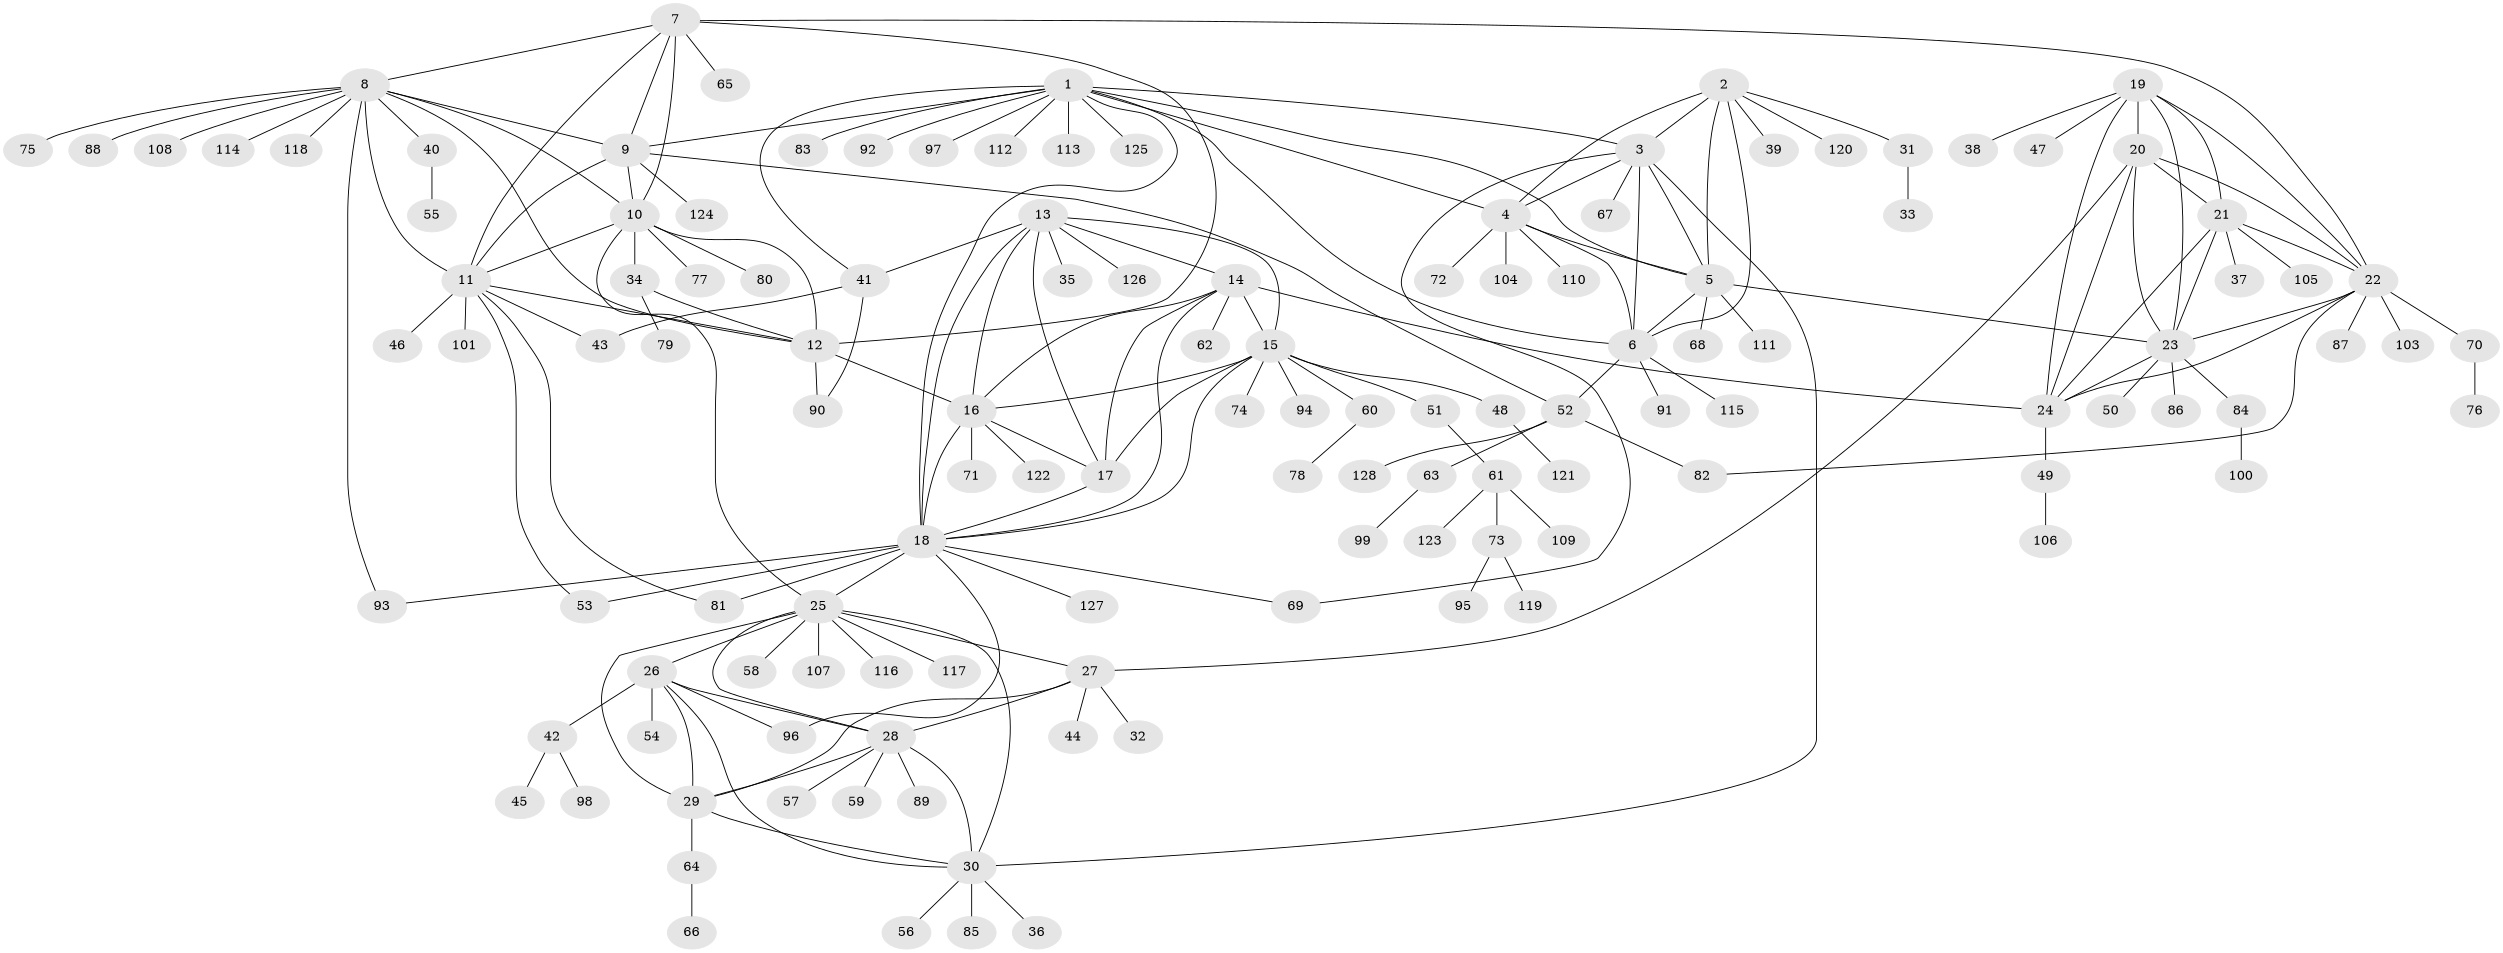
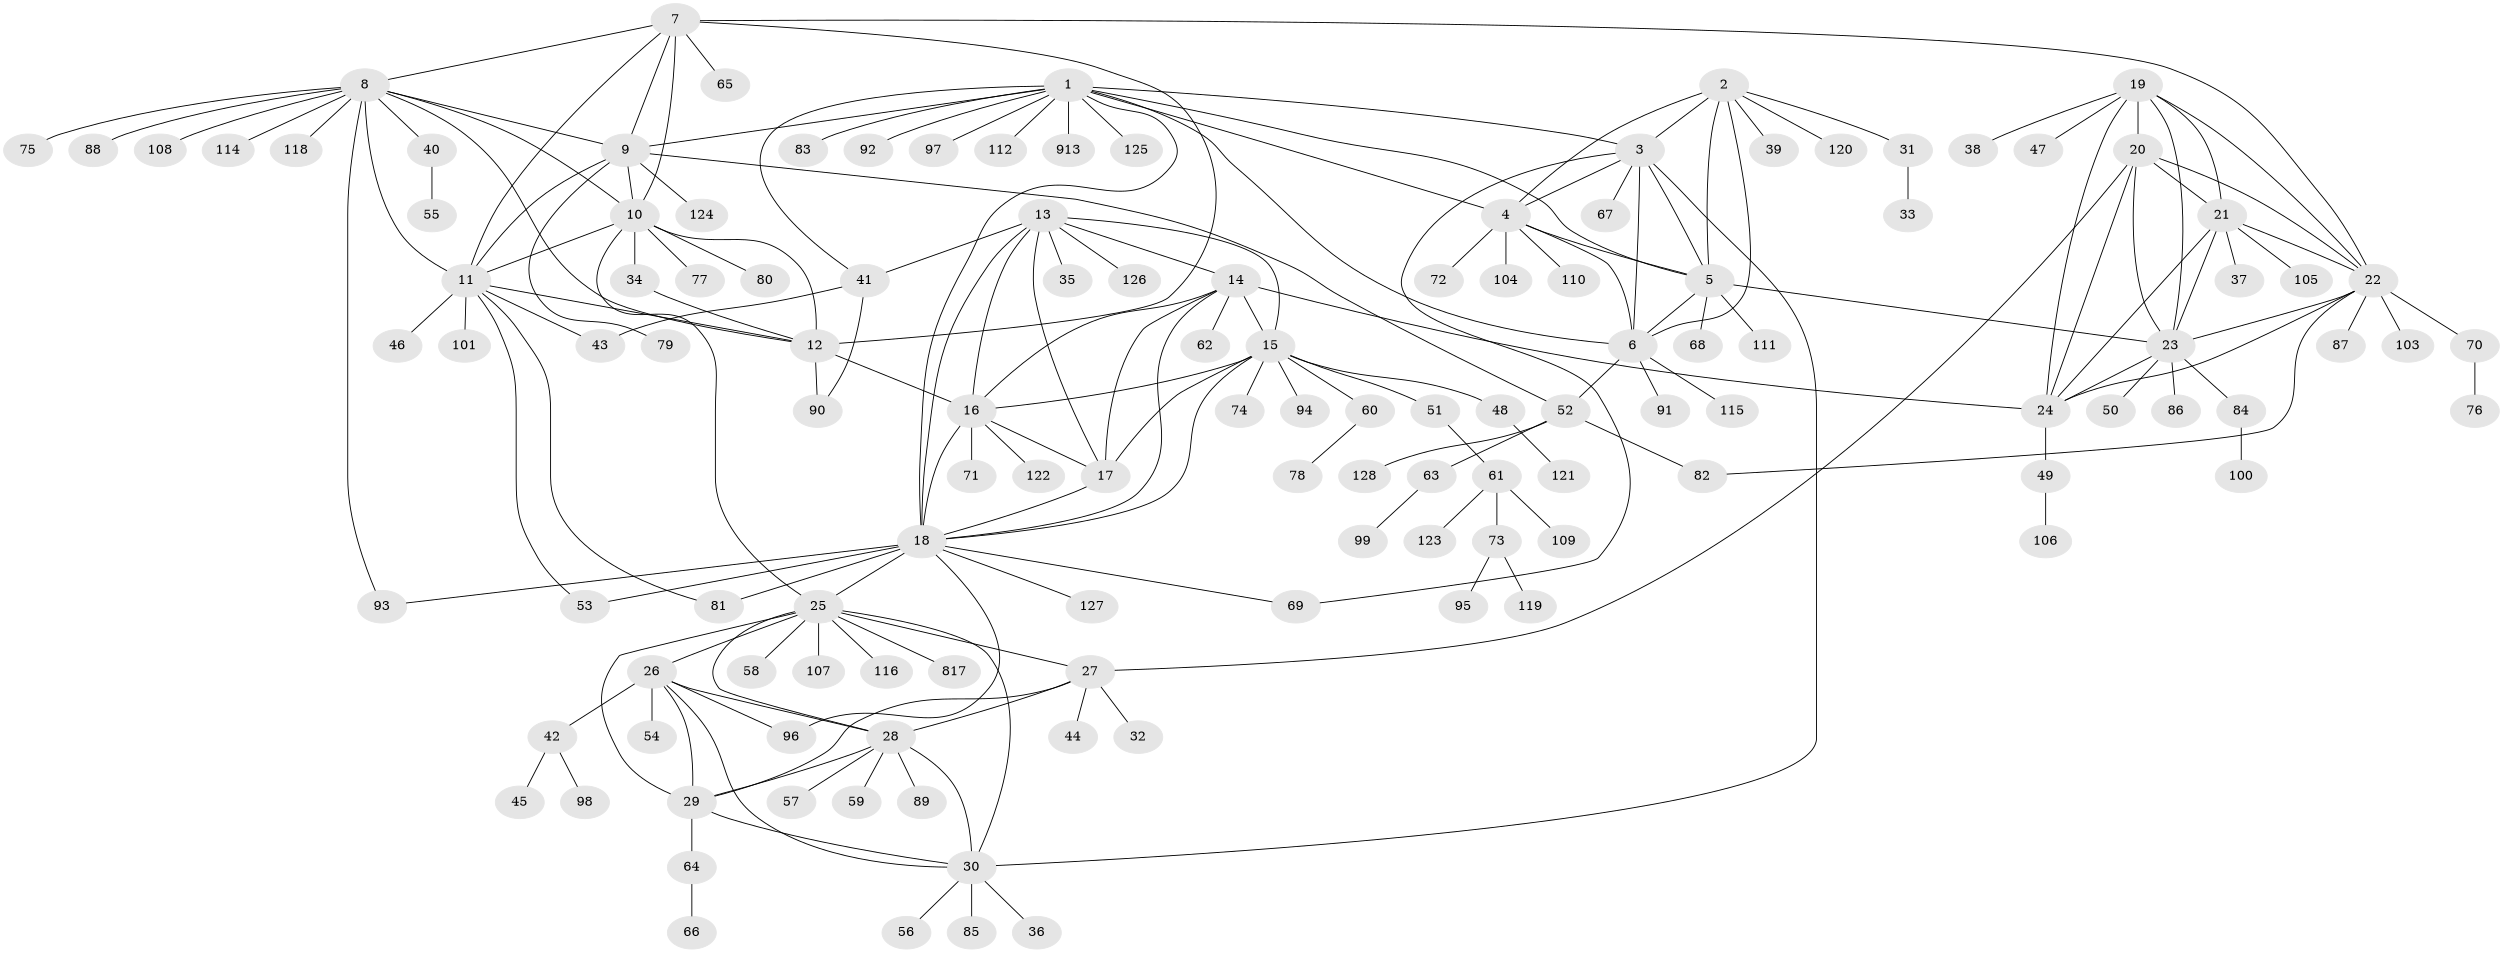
  graph {
    node [color=gray90 style=filled]
    1
    3
    4
    5
    6
    9
    18
    41
    83
    92
    97
    112
-   113
+   113 [label=913]
    125
    2
    31
    39
    120
    30
    67
    69
    72
    104
    110
    23
    68
    111
    52
    91
    115
    10
    11
    79
    124
    93
    25
    53
    81
    96
    127
    43
    90
    33
    36
    56
    85
    24
    50
    84
    86
    82
    63
    128
    7
    8
    12
    22
    65
    40
    75
    88
    108
    114
    118
    34
    77
    80
    46
    101
    16
    70
    87
    103
    55
    27
    26
    28
    29
    58
    107
    116
-   117
+   117 [label=817]
    17
    71
    122
    13
    14
    15
    35
    126
    62
    48
    51
    60
    74
    94
    49
    121
    61
    78
    19
    20
    21
    38
    47
    37
    105
    32
    44
    76
    100
    106
    42
    54
    57
    59
    89
    64
    45
    98
    66
    73
    109
    123
    99
    95
    119
    1 -- 3
    1 -- 4
    1 -- 5
    1 -- 6
    1 -- 9
    1 -- 18
    1 -- 41
    1 -- 83
    1 -- 92
    1 -- 97
    1 -- 112
    1 -- 113
    1 -- 125
    3 -- 4
    3 -- 5
    3 -- 6
    3 -- 30
    3 -- 67
    3 -- 69
    4 -- 5
    4 -- 6
    4 -- 72
    4 -- 104
    4 -- 110
    5 -- 6
    5 -- 23
    5 -- 68
    5 -- 111
    6 -- 52
    6 -- 91
    6 -- 115
    9 -- 52
    9 -- 10
    9 -- 11
-   34 -- 79
+   9 -- 79
    9 -- 124
    18 -- 69
    18 -- 93
    18 -- 25
    18 -- 53
    18 -- 81
    18 -- 96
    18 -- 127
    41 -- 43
    41 -- 90
    2 -- 3
    2 -- 4
    2 -- 5
    2 -- 6
    2 -- 31
    2 -- 39
    2 -- 120
    31 -- 33
    30 -- 36
    30 -- 56
    30 -- 85
    23 -- 24
    23 -- 50
    23 -- 84
    23 -- 86
    52 -- 82
    52 -- 63
    52 -- 128
    10 -- 11
    10 -- 25
    10 -- 12
    10 -- 34
    10 -- 77
    10 -- 80
    11 -- 53
    11 -- 81
    11 -- 43
    11 -- 12
    11 -- 46
    11 -- 101
    25 -- 30
    25 -- 27
    25 -- 26
    25 -- 28
    25 -- 29
    25 -- 58
    25 -- 107
    25 -- 116
    25 -- 117
    24 -- 49
    84 -- 100
    63 -- 99
    7 -- 9
    7 -- 10
    7 -- 11
    7 -- 8
    7 -- 12
    7 -- 22
    7 -- 65
    8 -- 9
    8 -- 10
    8 -- 11
    8 -- 93
    8 -- 12
    8 -- 40
    8 -- 75
    8 -- 88
    8 -- 108
    8 -- 114
    8 -- 118
    12 -- 90
    12 -- 16
    22 -- 23
    22 -- 24
    22 -- 82
    22 -- 70
    22 -- 87
    22 -- 103
    40 -- 55
    34 -- 12
    16 -- 18
    16 -- 17
    16 -- 71
    16 -- 122
    70 -- 76
    27 -- 28
    27 -- 29
    27 -- 32
    27 -- 44
    26 -- 30
    26 -- 96
    26 -- 28
    26 -- 29
    26 -- 42
    26 -- 54
    28 -- 30
    28 -- 29
    28 -- 57
    28 -- 59
    28 -- 89
    29 -- 30
    29 -- 64
    17 -- 18
    13 -- 18
    13 -- 41
    13 -- 16
    13 -- 17
    13 -- 14
    13 -- 15
    13 -- 35
    13 -- 126
    14 -- 18
    14 -- 24
    14 -- 16
    14 -- 17
    14 -- 15
    14 -- 62
    15 -- 18
    15 -- 16
    15 -- 17
    15 -- 48
    15 -- 51
    15 -- 60
    15 -- 74
    15 -- 94
    48 -- 121
    51 -- 61
    60 -- 78
    49 -- 106
    61 -- 73
    61 -- 109
    61 -- 123
    19 -- 23
    19 -- 24
    19 -- 22
    19 -- 20
    19 -- 21
    19 -- 38
    19 -- 47
    20 -- 23
    20 -- 24
    20 -- 22
    20 -- 27
    20 -- 21
    21 -- 23
    21 -- 24
    21 -- 22
    21 -- 37
    21 -- 105
    42 -- 45
    42 -- 98
    64 -- 66
    73 -- 95
    73 -- 119
  }
